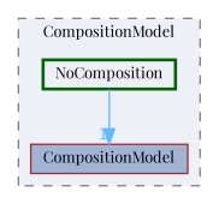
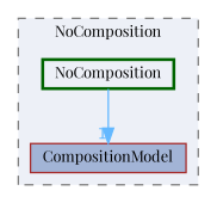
  digraph {
    compound=true
    fontname="Playfair Display"
    node [fontname="Playfair Display" fontsize=10 shape=box]
    n1 [color=brown fillcolor="#a2b4d6" height=0.2 label=CompositionModel style=filled width=0.4]
    n2 [color=darkgreen fillcolor="#edf0f7" height=0.2 label=NoComposition style="filled,bold" width=0.4]
    subgraph cluster_1 {
      bgcolor="#edf0f7"
      fontsize=10
-     label=CompositionModel
+     label=NoComposition
      pencolor=grey50
      style="filled,dashed"
      n1
      n2
    }
    n2 -> n1 [color=steelblue1 fontcolor=steelblue1 fontname="Playfair Display" fontsize=10 headlabel=1 labeldistance=1.5 labelfontname=Helvetica labelfontsize=10]
  }
